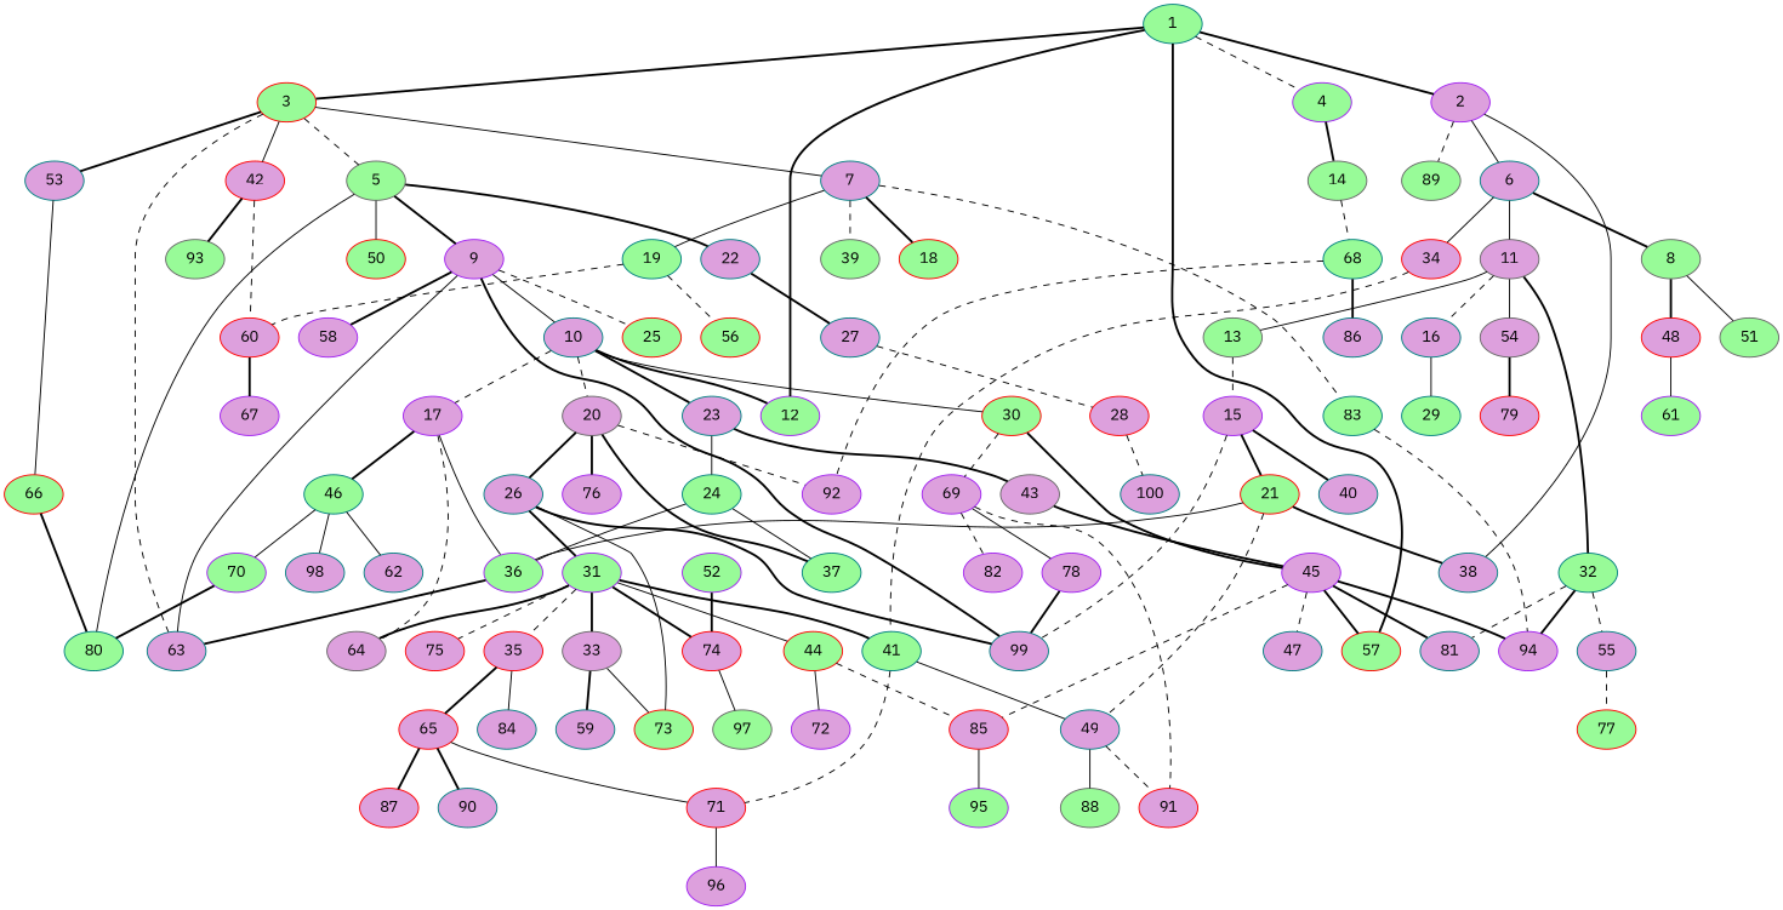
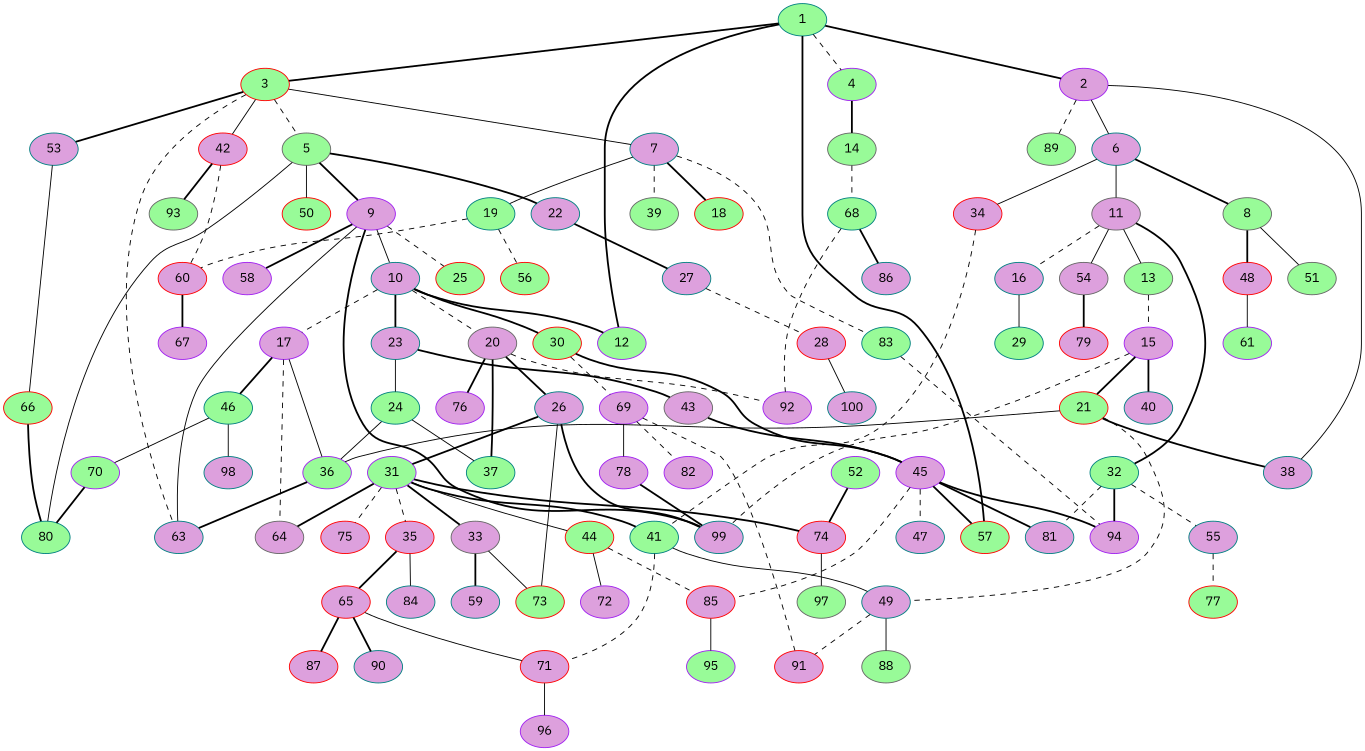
  graph {
    fontname="IBM Plex Sans"
    node [color=teal fillcolor=plum fontname="IBM Plex Sans" style=filled]
    edge [fontname="IBM Plex Sans" style=bold]
    1 [fillcolor=palegreen]
    2 [color=purple]
    3 [color=red fillcolor=palegreen]
    4 [color=purple fillcolor=palegreen]
    12 [color=purple fillcolor=palegreen]
    57 [color=red fillcolor=palegreen]
    6
    38
    89 [color=gray40 fillcolor=palegreen]
    5 [color=gray40 fillcolor=palegreen]
    7
    42 [color=red]
    53
    63
    14 [color=gray40 fillcolor=palegreen]
    8 [color=gray40 fillcolor=palegreen]
    11 [color=gray40]
    34 [color=red]
    9 [color=purple]
    22
    50 [color=red fillcolor=palegreen]
    80 [fillcolor=palegreen]
    18 [color=red fillcolor=palegreen]
    19 [fillcolor=palegreen]
    39 [color=gray40 fillcolor=palegreen]
    83 [fillcolor=palegreen]
    60 [color=red]
    93 [color=gray40 fillcolor=palegreen]
    66 [color=red fillcolor=palegreen]
    68 [fillcolor=palegreen]
    10
    25 [color=red fillcolor=palegreen]
    58 [color=purple]
    99
    27
    48 [color=red]
    51 [color=gray40 fillcolor=palegreen]
    13 [color=gray40 fillcolor=palegreen]
    16
    32 [fillcolor=palegreen]
    54 [color=gray40]
    41 [fillcolor=palegreen]
    56 [color=red fillcolor=palegreen]
    94 [color=purple]
    61 [color=purple fillcolor=palegreen]
    17 [color=purple]
    20 [color=gray40]
    23
    30 [color=red fillcolor=palegreen]
    36 [color=purple fillcolor=palegreen]
    46 [fillcolor=palegreen]
    64 [color=gray40]
    26
    37 [fillcolor=palegreen]
    76 [color=purple]
    92 [color=purple]
    24 [fillcolor=palegreen]
    43 [color=gray40]
    45 [color=purple]
    69 [color=purple]
    15 [color=purple]
    29 [fillcolor=palegreen]
    55
    81
    79 [color=red]
    21 [color=red fillcolor=palegreen]
    40
    86
    49
-   62
    70 [color=purple fillcolor=palegreen]
    98
    67 [color=purple]
    31 [color=purple fillcolor=palegreen]
    73 [color=red fillcolor=palegreen]
    88 [color=gray40 fillcolor=palegreen]
    91 [color=red]
    28 [color=red]
    33 [color=gray40]
    35 [color=red]
    44 [color=red fillcolor=palegreen]
    75 [color=red]
    74 [color=red]
    100
    85 [color=red]
    47
    78 [color=purple]
    82 [color=purple]
    59
    65 [color=red]
    84
    71 [color=red]
    72 [color=purple]
    52 [color=purple fillcolor=palegreen]
    77 [color=red fillcolor=palegreen]
    87 [color=red]
    90
    96 [color=purple]
    95 [color=purple fillcolor=palegreen]
    97 [color=gray40 fillcolor=palegreen]
    1 -- 2
    1 -- 3
    1 -- 4 [style=dashed]
    1 -- 12
    1 -- 57
    2 -- 6 [style=solid]
    2 -- 38 [style=solid]
    2 -- 89 [style=dashed]
    3 -- 5 [style=dashed]
    3 -- 7 [style=solid]
    3 -- 42 [style=solid]
    3 -- 53
    3 -- 63 [style=dashed]
    4 -- 14
    6 -- 8
    6 -- 11 [style=solid]
    6 -- 34 [style=solid]
    5 -- 9
    5 -- 22
    5 -- 50 [style=solid]
    5 -- 80 [style=solid]
    7 -- 18
    7 -- 19 [style=solid]
    7 -- 39 [style=dashed]
    7 -- 83 [style=dashed]
    42 -- 60 [style=dashed]
    42 -- 93
    53 -- 66 [style=solid]
    14 -- 68 [style=dashed]
    8 -- 48
    8 -- 51 [style=solid]
    11 -- 13 [style=solid]
    11 -- 16 [style=dashed]
    11 -- 32
    11 -- 54 [style=solid]
    34 -- 41 [style=dashed]
    9 -- 63 [style=solid]
    9 -- 10 [style=solid]
    9 -- 25 [style=dashed]
    9 -- 58
    9 -- 99
    22 -- 27
    19 -- 60 [style=dashed]
    19 -- 56 [style=dashed]
    83 -- 94 [style=dashed]
    60 -- 67
    66 -- 80
    68 -- 92 [style=dashed]
    68 -- 86
    10 -- 12
    10 -- 17 [style=dashed]
    10 -- 20 [style=dashed]
    10 -- 23
-   10 -- 30 [style=solid]
+   10 -- 30
    27 -- 28 [style=dashed]
    48 -- 61 [style=solid]
    13 -- 15 [style=dashed]
    16 -- 29 [style=solid]
    32 -- 94
    32 -- 55 [style=dashed]
    32 -- 81 [style=dashed]
    54 -- 79
    41 -- 49 [style=solid]
    41 -- 71 [style=dashed]
    17 -- 36 [style=solid]
    17 -- 46
    17 -- 64 [style=dashed]
    20 -- 26
    20 -- 37
    20 -- 76
    20 -- 92 [style=dashed]
    23 -- 24 [style=solid]
    23 -- 43
    30 -- 45
    30 -- 69 [style=dashed]
    36 -- 63
-   46 -- 62 [style=solid]
    46 -- 70 [style=solid]
    46 -- 98 [style=solid]
    26 -- 99
    26 -- 31
    26 -- 73 [style=solid]
    24 -- 36 [style=solid]
    24 -- 37 [style=solid]
    43 -- 45
    45 -- 57
    45 -- 94
    45 -- 81
    45 -- 85 [style=dashed]
    45 -- 47 [style=dashed]
    69 -- 91 [style=dashed]
    69 -- 78 [style=solid]
    69 -- 82 [style=dashed]
    15 -- 99 [style=dashed]
    15 -- 21
    15 -- 40
    55 -- 77 [style=dashed]
    21 -- 38
    21 -- 36 [style=solid]
    21 -- 49 [style=dashed]
    49 -- 88 [style=solid]
    49 -- 91 [style=dashed]
    70 -- 80
    31 -- 41
    31 -- 64
    31 -- 33
    31 -- 35 [style=dashed]
    31 -- 44 [style=solid]
    31 -- 75 [style=dashed]
    31 -- 74
-   28 -- 100 [style=dashed]
+   28 -- 100 [style=solid]
    33 -- 73 [style=solid]
    33 -- 59
    35 -- 65
    35 -- 84 [style=solid]
    44 -- 85 [style=dashed]
    44 -- 72 [style=solid]
    74 -- 97 [style=solid]
    85 -- 95 [style=solid]
    78 -- 99
    65 -- 71 [style=solid]
    65 -- 87
    65 -- 90
    71 -- 96 [style=solid]
    52 -- 74
  }
